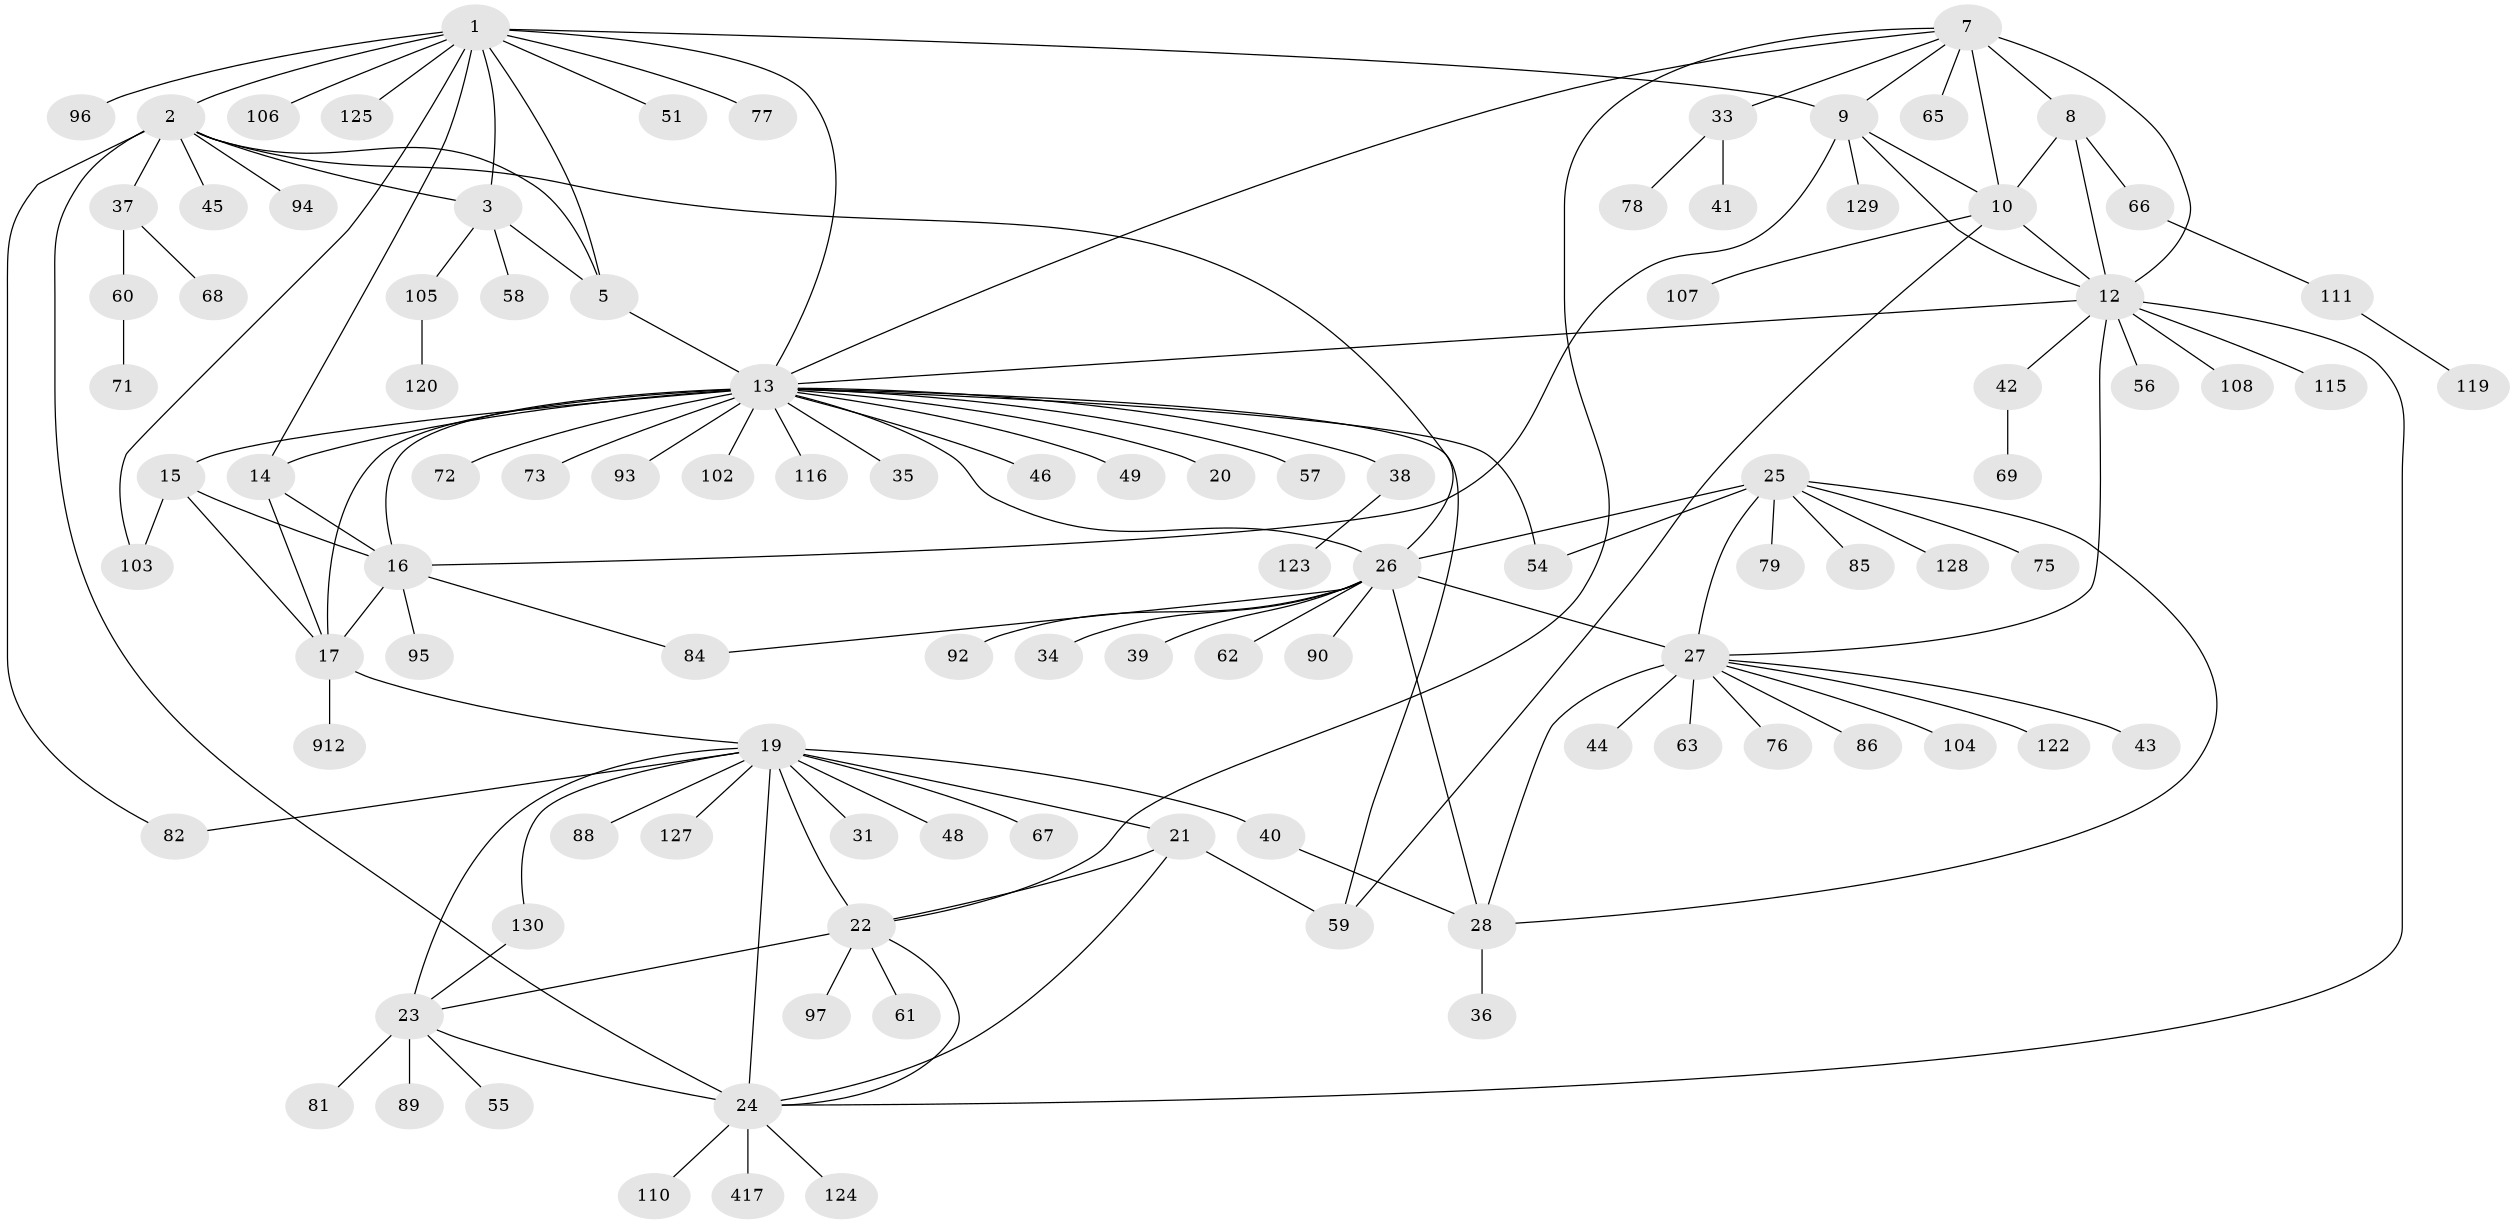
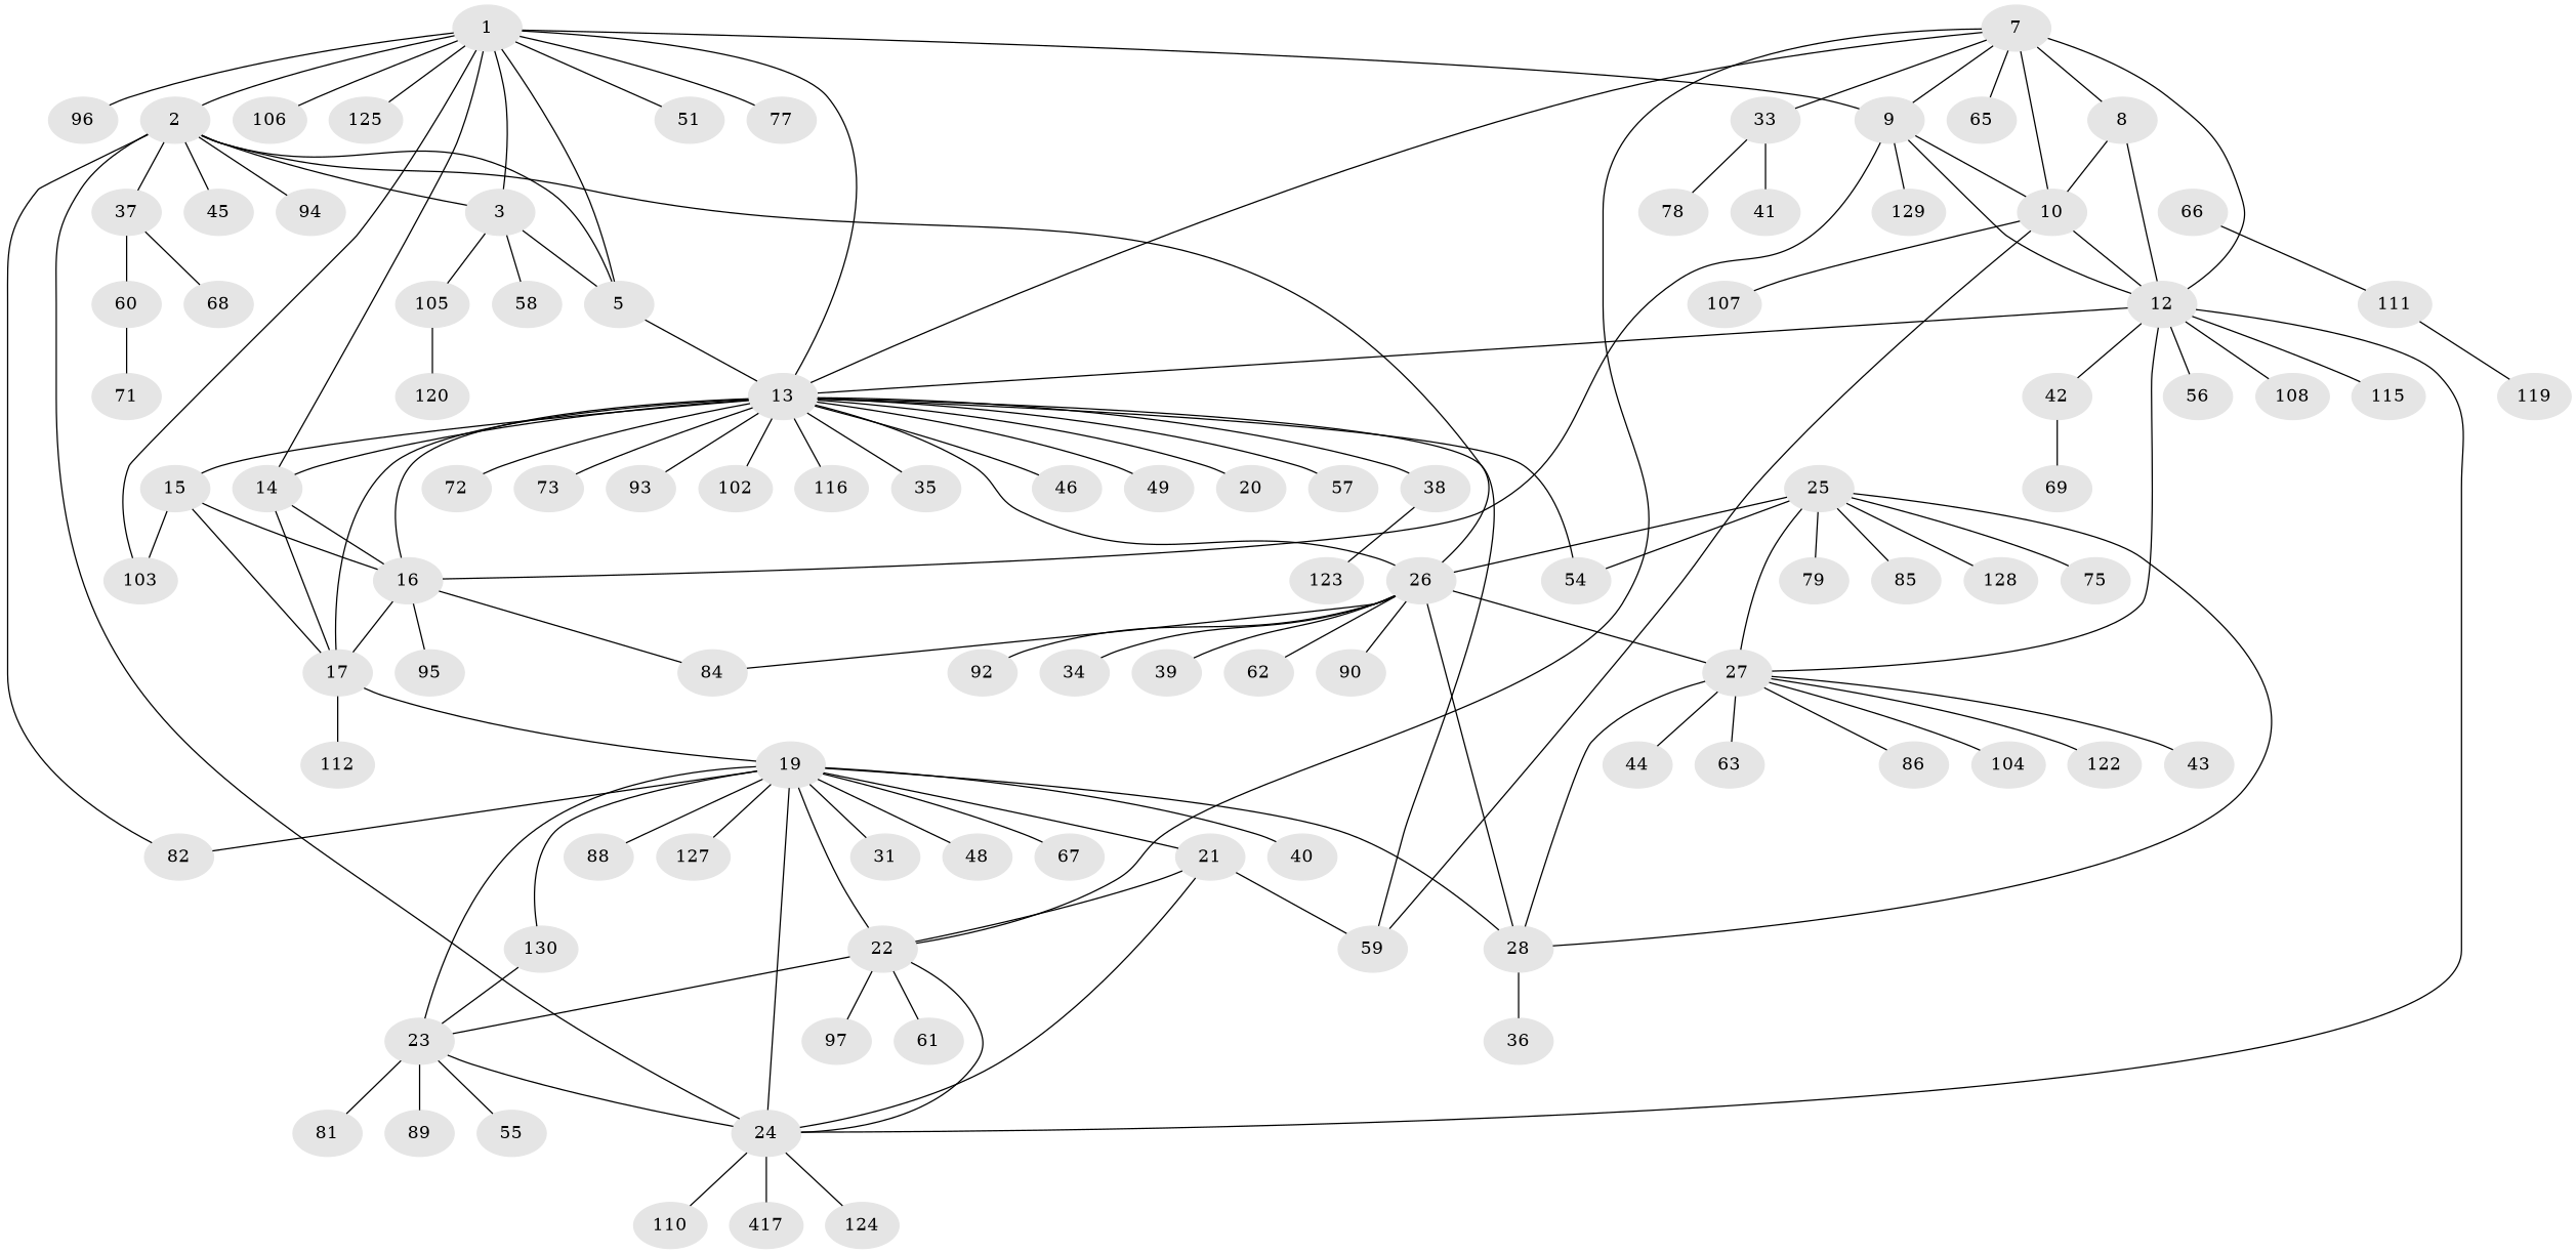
  graph {
    node [color=gray90 style=filled]
    1 [super="+6"]
    2 [super="+4"]
    3
    5 [super="+131"]
    9 [super="+118"]
    13 [super="+18"]
    14 [super="+64"]
    51
    77
    96
    103 [super="+114"]
    106
    125
    24 [super="+80"]
    26 [super="+29"]
    37
    45
    82
    94
    58
    105
    10
    12 [super="+52"]
    16 [super="+47"]
    129
    59 [super="+111"]
    15 [super="+53"]
    17
    35
    38
    46
    49
    n33 [label=20]
    54 [super="+113"]
    57
    72
    73
    93
    102
    116
    110
    n42 [label=417]
    124
    27 [super="+30"]
    84 [super="+87"]
    28 [super="+126"]
    n47 [label=92]
    34
    39
    62
    90
    60
    68
    120
    7 [super="+11"]
    8 [super="+100"]
    22 [super="+83"]
    33 [super="+74"]
    65
    66 [super="+92"]
    107
    42 [super="+91"]
    56
    108
    115
    23 [super="+70"]
    61
    97
    41
    78
    n71 [label=111]
    95
    43
    44
    63
-   76
    86
    104
    122
    69
    19 [super="+20"]
-   112 [label=912]
+   112
    123
    21 [super="+99"]
    31
    40
    48
    67
    88 [super="+98"]
    127
    130
    55
    81
    89
    36
    25 [super="+109"]
    75
    79
    85
    128
    71
    119
    1 -- 2 [weight=4]
    1 -- 3 [weight=2]
    1 -- 5 [weight=2]
    1 -- 9
    1 -- 13
    1 -- 14
    1 -- 51
    1 -- 77
    1 -- 96
    1 -- 103
    1 -- 106
    1 -- 125
    2 -- 3 [weight=2]
    2 -- 5 [weight=2]
    2 -- 24
    2 -- 26
    2 -- 37
    2 -- 45
    2 -- 82
    2 -- 94
    3 -- 5
    3 -- 58
    3 -- 105
    5 -- 13
    9 -- 10
    9 -- 12
    9 -- 16
    9 -- 129
    13 -- 14 [weight=2]
    13 -- 26
    13 -- 16 [weight=2]
    13 -- 59
    13 -- 15 [weight=2]
    13 -- 17 [weight=2]
    13 -- 35
    13 -- 38
    13 -- 46
    13 -- 49
    13 -- n33
    13 -- 54
    13 -- 57
    13 -- 72
    13 -- 73
    13 -- 93
    13 -- 102
    13 -- 116
    14 -- 16
    14 -- 17
    24 -- 110
    24 -- n42
    24 -- 124
    26 -- 27 [weight=4]
    26 -- 84
    26 -- 28 [weight=2]
    26 -- n47
    26 -- 34
    26 -- 39
    26 -- 62
    26 -- 90
    37 -- 60
    37 -- 68
    105 -- 120
    10 -- 12
    10 -- 59
    10 -- 107
    12 -- 13
    12 -- 24
    12 -- 27
    12 -- 42
    12 -- 56
    12 -- 108
    12 -- 115
    16 -- 17
    16 -- 84
    16 -- 95
    15 -- 103
    15 -- 16
    15 -- 17
    17 -- 19
    17 -- 112
    38 -- 123
    27 -- 28 [weight=2]
    27 -- 43
    27 -- 44
    27 -- 63
-   27 -- 76
    27 -- 86
    27 -- 104
    27 -- 122
    28 -- 36
    60 -- 71
    7 -- 9 [weight=2]
    7 -- 13
    7 -- 10 [weight=2]
    7 -- 12 [weight=2]
    7 -- 8 [weight=2]
    7 -- 22
    7 -- 33
    7 -- 65
    8 -- 10
    8 -- 12
-   8 -- 66
    22 -- 24
    22 -- 23
    22 -- 61
    22 -- 97
    33 -- 41
    33 -- 78
    66 -- n71
    42 -- 69
    23 -- 24
    23 -- 55
    23 -- 81
    23 -- 89
    n71 -- 119
    19 -- 24 [weight=2]
    19 -- 82
-   40 -- 28
+   19 -- 28
    19 -- 22 [weight=2]
    19 -- 23 [weight=2]
    19 -- 21 [weight=2]
    19 -- 31
    19 -- 40
    19 -- 48
    19 -- 67
    19 -- 88
    19 -- 127
    19 -- 130
    21 -- 24
    21 -- 59
    21 -- 22
    130 -- 23
    25 -- 26 [weight=2]
    25 -- 54
    25 -- 27 [weight=2]
    25 -- 28
    25 -- 75
    25 -- 79
    25 -- 85
    25 -- 128
  }
